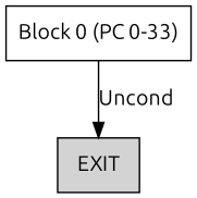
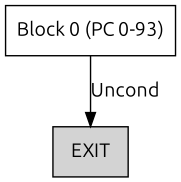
  digraph {
    rankdir=TB
    fontname=Ubuntu
    node [fontname=Ubuntu shape=box]
-   n1 [label="Block 0 (PC 0-33)"]
+   n1 [label="Block 0 (PC 0-93)"]
    n2 [fillcolor=lightgray label=EXIT style=filled]
    n1 -> n2 [fontname=Ubuntu label=Uncond]
  }
